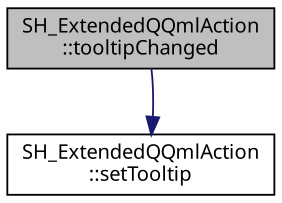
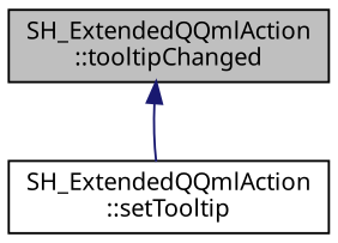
  digraph {
    rankdir=TB
    node [color=black fontname=Verdana fontsize=11 shape=record]
    n1 [fillcolor=grey75 fontcolor=black height=0.2 label="SH_ExtendedQQmlAction\l::tooltipChanged" style=filled width=0.4]
    n2 [height=0.2 label="SH_ExtendedQQmlAction\l::setTooltip" width=0.4]
-   n2 -> n1 [color=midnightblue dir=back fontname=Verdana fontsize=11 labelfontname=Verdana labelfontsize=11 style=solid]
+   n1 -> n2 [color=midnightblue dir=back fontname=Verdana fontsize=11 labelfontname=Verdana labelfontsize=11 style=solid]
  }
